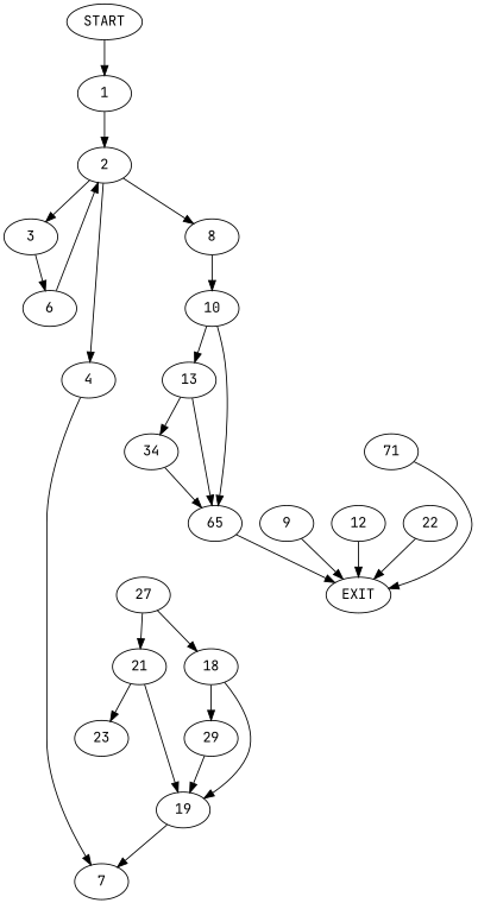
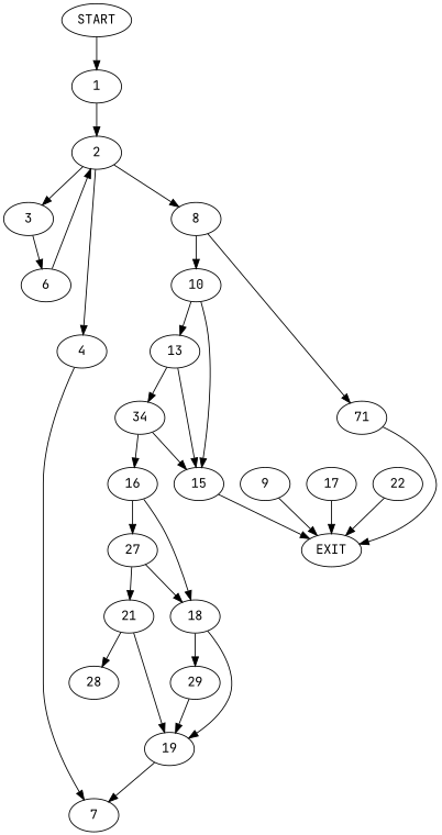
  digraph {
    fontname="JetBrains Mono"
    node [fontname="JetBrains Mono"]
    edge [fontname="JetBrains Mono"]
    n1 [label=START]
    1
    2
    n4 [label=EXIT]
    3
    4
    8
    6
    7
    10
    n11 [label=71]
    9
    13
-   15 [label=65]
-   12
+   15
+   12 [label=17]
    n16 [label=34]
+   16
    n18 [label=27]
    18
    21
    19
    n22 [label=29]
-   23
+   23 [label=28]
    22
    n1 -> 1
    1 -> 2
    2 -> 3
    2 -> 4
    2 -> 8
    3 -> 6
    4 -> 7
    8 -> 10
+   8 -> n11
    6 -> 2
    10 -> 13
    10 -> 15
    n11 -> n4
    9 -> n4
    13 -> 15
    13 -> n16
    15 -> n4
    12 -> n4
    n16 -> 15
+   n16 -> 16
+   16 -> n18
+   16 -> 18
    n18 -> 18
    n18 -> 21
    18 -> 19
    18 -> n22
    21 -> 19
    21 -> 23
    19 -> 7
    n22 -> 19
    22 -> n4
  }
